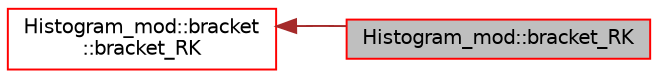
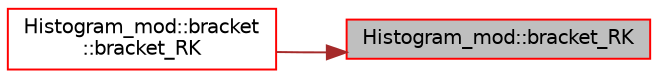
  digraph {
    rankdir=RL
    node [color=red fontname=Helvetica fontsize=10 shape=record style=filled]
    n1 [fillcolor=grey75 fontcolor=black height=0.2 label="Histogram_mod::bracket_RK" width=0.4]
    n2 [fillcolor=white height=0.2 label="Histogram_mod::bracket\l::bracket_RK" width=0.4]
-   n2 -> n1 [color=brown dir=back fontname=Helvetica fontsize=10 labelfontname=Helvetica labelfontsize=10 style=solid]
+   n1 -> n2 [color=brown dir=back fontname=Helvetica fontsize=10 labelfontname=Helvetica labelfontsize=10 style=solid]
  }
